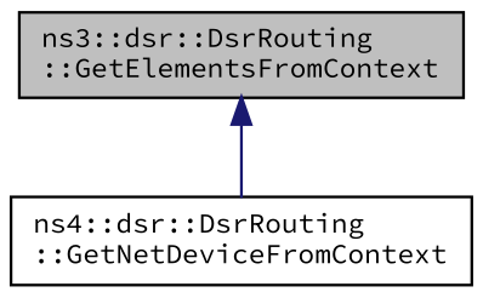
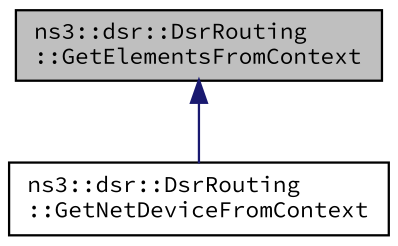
  digraph {
    rankdir=TB
    fontname="Source Code Pro"
    node [color=black fontname="Source Code Pro" fontsize=10 shape=record style=filled]
    n1 [fillcolor=grey75 fontcolor=black height=0.2 label="ns3::dsr::DsrRouting\l::GetElementsFromContext" width=0.4]
-   n2 [fillcolor=white height=0.2 label="ns4::dsr::DsrRouting\l::GetNetDeviceFromContext" width=0.4]
+   n2 [fillcolor=white height=0.2 label="ns3::dsr::DsrRouting\l::GetNetDeviceFromContext" width=0.4]
    n1 -> n2 [color=midnightblue dir=back fontname="Source Code Pro" fontsize=10 labelfontname=Helvetica labelfontsize=10 style=solid]
  }
